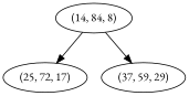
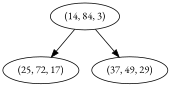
  digraph {
    fontname="EB Garamond"
    node [fontname="EB Garamond"]
    edge [fontname="EB Garamond"]
-   "(14, 84, 8)"
+   "(14, 84, 8)" [label="(14, 84, 3)"]
    "(25, 72, 17)"
-   "(37, 59, 29)"
+   "(37, 59, 29)" [label="(37, 49, 29)"]
    "(14, 84, 8)" -> "(25, 72, 17)"
    "(14, 84, 8)" -> "(37, 59, 29)"
  }
